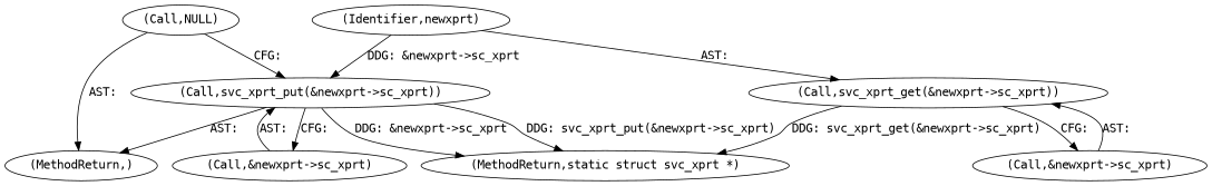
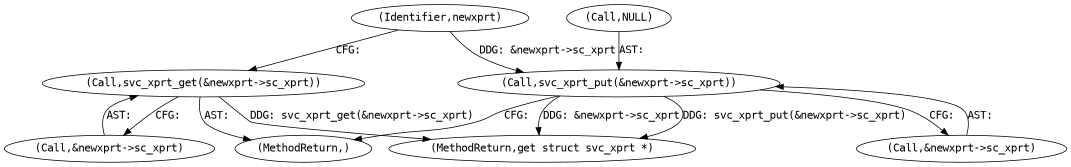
  digraph {
    fontname="DejaVu Sans Mono"
    node [fontname="DejaVu Sans Mono"]
    edge [fontname="DejaVu Sans Mono"]
    n1 [label="(Call,svc_xprt_get(&newxprt->sc_xprt))"]
    n2 [label="(MethodReturn,)"]
    n3 [label="(Call,&newxprt->sc_xprt)"]
-   n4 [label="(MethodReturn,static struct svc_xprt *)"]
+   n4 [label="(MethodReturn,get struct svc_xprt *)"]
    n5 [label="(Call,svc_xprt_put(&newxprt->sc_xprt))"]
    n6 [label="(Call,&newxprt->sc_xprt)"]
    n7 [label="(Identifier,newxprt)"]
    n8 [label="(Call,NULL)"]
-   n8 -> n2 [label="AST: "]
+   n1 -> n2 [label="AST: "]
    n1 -> n3 [label="CFG: "]
    n1 -> n4 [label="DDG: svc_xprt_get(&newxprt->sc_xprt)"]
    n3 -> n1 [label="AST: "]
-   n5 -> n2 [label="AST: "]
+   n5 -> n2 [label="CFG: "]
    n5 -> n4 [label="DDG: &newxprt->sc_xprt"]
    n5 -> n4 [label="DDG: svc_xprt_put(&newxprt->sc_xprt)"]
    n5 -> n6 [label="CFG: "]
    n6 -> n5 [label="AST: "]
-   n7 -> n1 [label="AST: "]
+   n7 -> n1 [label="CFG: "]
    n7 -> n5 [label="DDG: &newxprt->sc_xprt"]
-   n8 -> n5 [label="CFG: "]
+   n8 -> n5 [label="AST: "]
  }
